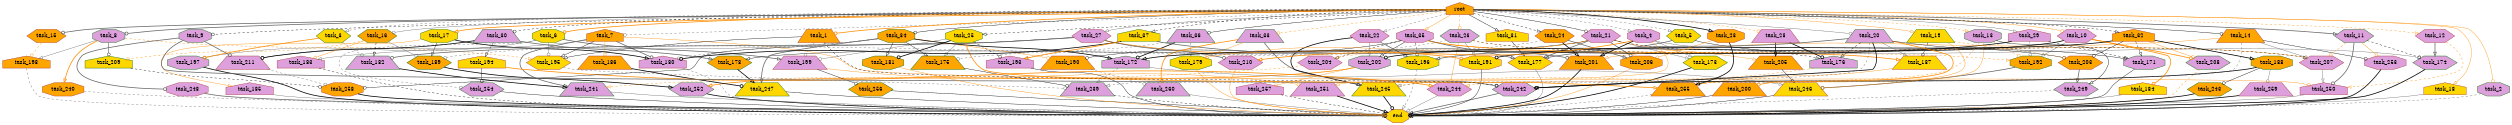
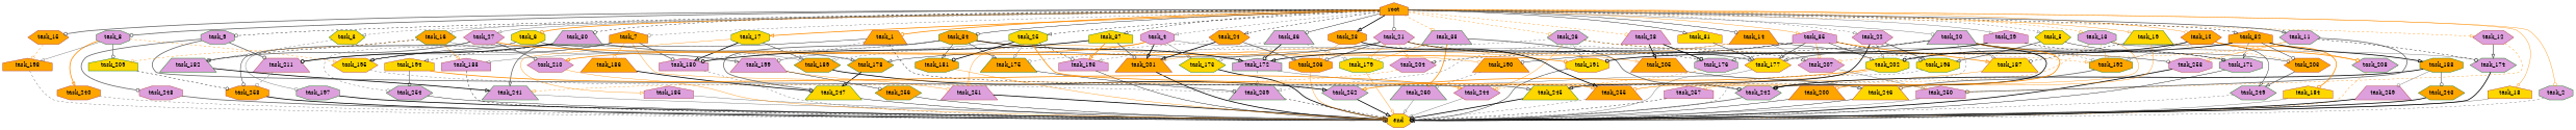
  digraph {
    node [color=brown fillcolor=plum shape=hexagon style=filled]
    edge [arrowhead=onormal color=black style=solid]
    task_8 [color=darkgreen shape=octagon]
    task_209 [color=darkgreen fillcolor=gold shape=house]
    task_240 [fillcolor=orange shape=octagon]
    task_198 [fillcolor=orange shape=house]
    task_195 [fillcolor=gold]
    task_258 [fillcolor=orange shape=octagon]
    end [fillcolor=gold shape=octagon]
    task_239 [color=darkgreen shape=trapezium]
    task_173 [color=darkgreen fillcolor=gold]
    task_189 [color=darkgreen fillcolor=orange]
    task_252 [color=darkgreen]
    task_17 [color=darkgreen fillcolor=gold shape=octagon]
    task_180 [shape=house]
    task_185 [shape=house]
    task_241 [color=darkgreen shape=trapezium]
    task_204
    task_242 [color=darkgreen]
-   task_35 [shape=octagon]
+   task_35 [shape=house]
    task_187 [fillcolor=gold shape=trapezium]
-   task_202 [color=darkgreen shape=octagon]
+   task_202 [color=darkgreen fillcolor=gold shape=octagon]
    task_177 [fillcolor=gold]
    task_196 [color=darkgreen fillcolor=gold shape=octagon]
    task_207
    task_190 [fillcolor=orange shape=trapezium]
    task_255 [fillcolor=orange shape=trapezium]
    task_257 [shape=house]
    task_250 [shape=house]
    task_260 [color=darkgreen shape=trapezium]
    task_26 [color=darkgreen]
    task_191 [fillcolor=gold shape=octagon]
    task_244
    task_192 [color=darkgreen fillcolor=orange shape=octagon]
    task_175 [color=darkgreen fillcolor=orange shape=trapezium]
    task_246 [fillcolor=gold shape=trapezium]
    task_15 [fillcolor=orange]
    task_178 [color=darkgreen fillcolor=orange]
    task_247 [color=darkgreen fillcolor=gold shape=trapezium]
    task_251 [shape=trapezium]
    task_211 [shape=trapezium]
    task_206 [fillcolor=orange shape=octagon]
    task_33 [color=darkgreen shape=trapezium]
    task_179 [color=darkgreen fillcolor=gold shape=octagon]
    task_186 [fillcolor=orange shape=trapezium]
    task_205 [fillcolor=orange shape=trapezium]
-   task_176 [color=darkgreen shape=house]
+   task_176 [color=darkgreen shape=octagon]
    task_245 [color=darkgreen fillcolor=gold shape=trapezium]
    task_13 [color=darkgreen shape=octagon]
    task_249 [color=darkgreen]
    task_22
    task_208 [color=darkgreen]
    task_5 [color=darkgreen fillcolor=gold]
    task_203 [fillcolor=orange]
    task_36 [color=darkgreen shape=trapezium]
    task_193 [shape=house]
    task_172 [color=darkgreen shape=house]
    task_200 [fillcolor=orange shape=trapezium]
    task_201 [fillcolor=orange shape=trapezium]
    task_6 [color=darkgreen fillcolor=gold shape=octagon]
    task_197 [color=darkgreen shape=octagon]
    task_254 [color=darkgreen]
    task_199 [shape=trapezium]
    task_256 [color=darkgreen fillcolor=orange]
    task_7 [fillcolor=orange shape=house]
    task_30 [color=darkgreen shape=trapezium]
    task_194 [fillcolor=gold shape=house]
    task_3 [color=darkgreen fillcolor=gold]
    task_182 [color=darkgreen shape=trapezium]
    task_188 [color=darkgreen fillcolor=orange shape=octagon]
    task_259 [shape=trapezium]
    task_243 [color=darkgreen fillcolor=orange]
    task_183 [shape=house]
    task_27
    task_210
    task_253 [shape=octagon]
    root [fillcolor=orange shape=house]
    task_12
    task_21
    task_18 [fillcolor=gold shape=house]
    task_31 [fillcolor=gold shape=house]
    task_9 [color=darkgreen shape=octagon]
    task_28 [shape=trapezium]
    task_34 [color=darkgreen fillcolor=orange shape=octagon]
-   task_10
+   task_10 [fillcolor=orange]
    task_2 [color=darkgreen shape=octagon]
    task_29 [shape=house]
    task_16 [color=darkgreen fillcolor=orange]
    task_14 [fillcolor=orange shape=trapezium]
    task_24 [fillcolor=orange]
    task_19 [color=darkgreen fillcolor=gold shape=trapezium]
    task_32 [fillcolor=orange shape=house]
    task_25 [color=darkgreen fillcolor=gold shape=octagon]
    task_4 [shape=octagon]
    task_23 [fillcolor=orange shape=octagon]
    task_37 [color=darkgreen fillcolor=gold shape=house]
    task_1 [fillcolor=orange shape=trapezium]
    task_20 [color=darkgreen shape=trapezium]
    task_11 [color=darkgreen]
    task_174 [color=darkgreen]
    task_248 [shape=octagon]
    task_181 [color=darkgreen fillcolor=orange shape=octagon]
    task_184 [fillcolor=gold shape=house]
    task_171 [color=darkgreen shape=octagon]
    task_8 -> task_209 [arrowhead=odot]
    task_8 -> task_240 [color=darkorange style=bold]
    task_8 -> task_198 [color=gray40]
    task_8 -> task_195 [color=darkorange style=dashed]
    task_209 -> task_258 [arrowhead=odot style=dashed]
    task_240 -> end [color=gray40 style=dashed]
    task_198 -> end [color=gray40 style=dashed]
    task_195 -> task_239 [arrowhead=odot color=gray40 style=dashed]
    task_258 -> end [arrowhead=odot style=bold]
    task_239 -> end [style=dashed]
    task_173 -> end [style=bold]
    task_189 -> task_252 [style=bold]
    task_252 -> end [style=bold]
    task_17 -> task_189
    task_17 -> task_180 [style=bold]
    task_17 -> task_185 [color=darkorange]
    task_180 -> end [color=gray40 style=dashed]
    task_185 -> end [color=gray40]
    task_241 -> end [arrowhead=odot color=gray40]
    task_204 -> task_241 [color=darkorange style=dashed]
    task_242 -> end [color=gray40 style=bold]
    task_35 -> task_204 [style=dashed]
    task_35 -> task_187 [color=darkorange style=bold]
    task_35 -> task_202
    task_35 -> task_177 [color=gray40 style=bold]
    task_35 -> task_196 [arrowhead=odot style=dashed]
    task_35 -> task_207 [arrowhead=odot color=darkorange]
    task_35 -> task_190 [arrowhead=odot]
    task_187 -> task_255 [arrowhead=odot color=darkorange]
    task_202 -> task_252 [color=darkorange style=bold]
    task_202 -> task_257 [arrowhead=odot color=darkorange]
    task_177 -> end [arrowhead=odot color=gray40]
    task_196 -> end [color=gray40 style=dashed]
    task_207 -> task_250 [color=gray40]
    task_190 -> task_260 [arrowhead=odot color=gray40 style=dashed]
    task_255 -> end [arrowhead=odot color=gray40 style=dashed]
    task_257 -> end [arrowhead=odot style=dashed]
    task_250 -> end [arrowhead=odot color=gray40]
    task_260 -> end [color=gray40]
    task_26 -> task_207 [style=dashed]
    task_26 -> task_191 [color=gray40]
    task_26 -> task_244 [arrowhead=odot color=darkorange]
    task_26 -> task_192 [color=darkorange style=dashed]
    task_26 -> task_175 [arrowhead=odot color=gray40 style=dashed]
    task_191 -> end
    task_244 -> end [color=gray40]
    task_192 -> task_246 [arrowhead=odot color=gray40 style=bold]
    task_175 -> task_239 [arrowhead=odot]
    task_246 -> end
    task_15 -> task_198 [arrowhead=odot color=darkorange style=dashed]
    task_178 -> task_247 [style=bold]
    task_247 -> end [arrowhead=odot]
    task_251 -> end [style=bold]
    task_211 -> task_258 [arrowhead=odot color=gray40 style=dashed]
    task_206 -> end [color=darkorange]
    task_33 -> task_242 [arrowhead=odot color=gray40 style=bold]
    task_33 -> task_260 [arrowhead=odot color=darkorange style=bold]
    task_33 -> task_179 [arrowhead=odot color=darkorange]
    task_179 -> end [color=darkorange]
    task_186 -> task_247 [arrowhead=odot style=bold]
    task_205 -> task_246
    task_176 -> task_245 [arrowhead=odot color=darkorange style=dashed]
    task_245 -> end [arrowhead=odot style=bold]
    task_13 -> task_255 [arrowhead=odot color=darkorange]
    task_13 -> task_244 [color=darkorange style=dashed]
    task_13 -> task_192 [arrowhead=odot color=darkorange style=dashed]
    task_13 -> task_249
    task_249 -> end [arrowhead=odot color=gray40 style=dashed]
    task_22 -> task_202 [color=gray40]
    task_22 -> task_196 [color=gray40 style=bold]
    task_22 -> task_245 [style=bold]
    task_208 -> end [arrowhead=odot color=darkorange style=dashed]
    task_5 -> task_196 [color=gray40 style=bold]
    task_5 -> task_203 [arrowhead=odot]
    task_203 -> task_249 [color=gray40 style=bold]
    task_36 -> task_179 [color=gray40 style=dashed]
    task_36 -> task_193 [color=gray40 style=dashed]
    task_36 -> task_172 [arrowhead=odot style=bold]
    task_193 -> end [arrowhead=odot]
    task_172 -> task_239 [color=gray40 style=dashed]
    task_172 -> task_246 [color=gray40]
    task_200 -> end [arrowhead=odot]
    task_201 -> end [style=bold]
    task_6 -> task_195 [arrowhead=odot color=gray40]
    task_6 -> task_197 [arrowhead=odot color=gray40]
    task_6 -> task_254 [arrowhead=odot color=gray40 style=dashed]
    task_6 -> task_199 [color=gray40 style=bold]
    task_197 -> end [arrowhead=odot style=bold]
    task_254 -> end [arrowhead=odot]
    task_199 -> task_251 [arrowhead=odot color=darkorange]
    task_199 -> task_256 [arrowhead=odot]
    task_256 -> end [arrowhead=odot]
    task_7 -> task_195
    task_7 -> task_180 [arrowhead=odot color=gray40 style=bold]
    task_7 -> task_241 [color=gray40 style=bold]
    task_7 -> task_250 [arrowhead=odot color=darkorange]
    task_7 -> task_211 [arrowhead=odot color=gray40]
    task_7 -> task_186 [arrowhead=odot color=darkorange]
    task_30 -> task_178 [color=gray40 style=bold]
    task_30 -> task_211 [arrowhead=odot style=bold]
    task_30 -> task_194 [style=dashed]
    task_194 -> task_244 [color=darkorange style=bold]
    task_194 -> task_254 [arrowhead=odot]
-   task_3 -> task_197 [arrowhead=odot color=darkorange style=bold]
    task_3 -> task_182 [arrowhead=odot color=gray40 style=dashed]
    task_182 -> task_241 [style=bold]
    task_188 -> task_242 [style=bold]
    task_188 -> task_259 [arrowhead=odot color=gray40]
    task_188 -> task_243 [arrowhead=odot]
    task_259 -> end [style=bold]
    task_243 -> end [style=bold]
    task_183 -> end [arrowhead=odot style=dashed]
    task_27 -> task_258 [arrowhead=odot]
    task_27 -> task_191 [arrowhead=odot color=darkorange style=bold]
    task_27 -> task_182 [arrowhead=odot color=gray40 style=bold]
    task_27 -> task_210 [arrowhead=odot color=gray40 style=bold]
    task_210 -> end [arrowhead=odot color=darkorange]
    task_253 -> end [style=bold]
    root -> task_8 [arrowhead=odot color=gray40 style=bold]
    root -> task_17 [color=darkorange style=bold]
    root -> task_35 [color=darkorange]
    root -> task_26 [arrowhead=odot color=darkorange style=dashed]
    root -> task_15 [arrowhead=odot color=gray40 style=bold]
    root -> task_33 [arrowhead=odot color=darkorange style=dashed]
    root -> task_13 [color=darkorange style=dashed]
    root -> task_22 [color=gray40 style=dashed]
    root -> task_5 [color=gray40 style=dashed]
    root -> task_36 [arrowhead=odot]
    root -> task_6 [arrowhead=odot color=darkorange style=bold]
    root -> task_7 [arrowhead=odot color=gray40 style=dashed]
    root -> task_30 [arrowhead=odot style=dashed]
    root -> task_3 [color=gray40 style=dashed]
    root -> task_27 [color=gray40]
    root -> task_12 [color=darkorange style=dashed]
    root -> task_21 [arrowhead=odot]
    root -> task_18 [color=darkorange]
    root -> task_31
    root -> task_9 [arrowhead=odot style=dashed]
    root -> task_28 [arrowhead=odot color=darkorange style=dashed]
    root -> task_34 [arrowhead=odot]
    root -> task_10 [arrowhead=odot color=darkorange]
    root -> task_2 [arrowhead=odot color=darkorange]
    root -> task_29 [color=gray40]
    root -> task_16 [arrowhead=odot color=gray40]
    root -> task_14 [arrowhead=odot]
    root -> task_24 [style=dashed]
    root -> task_19 [color=darkorange]
    root -> task_32 [style=dashed]
    root -> task_25 [style=dashed]
    root -> task_4 [color=gray40 style=dashed]
    root -> task_23 [style=bold]
    root -> task_37 [style=dashed]
    root -> task_1 [arrowhead=odot color=darkorange style=bold]
    root -> task_20 [arrowhead=odot color=gray40]
    root -> task_11 [color=gray40 style=bold]
    task_12 -> task_250 [color=darkorange style=dashed]
    task_12 -> task_174 [color=gray40 style=bold]
    task_21 -> task_173 [color=gray40]
    task_21 -> task_204 [color=darkorange style=dashed]
    task_21 -> task_177 [color=gray40 style=bold]
    task_21 -> task_178
    task_21 -> task_206 [arrowhead=odot color=gray40 style=bold]
    task_21 -> task_179 [arrowhead=odot color=darkorange]
    task_21 -> task_205 [color=darkorange]
    task_21 -> task_176 [style=dashed]
    task_18 -> end [color=gray40]
    task_31 -> task_177
    task_9 -> task_211 [arrowhead=odot color=gray40 style=bold]
    task_9 -> task_245 [color=gray40 style=bold]
    task_9 -> task_248 [arrowhead=odot color=gray40 style=bold]
    task_28 -> task_205 [style=bold]
    task_28 -> task_176 [arrowhead=odot style=bold]
    task_34 -> task_180 [arrowhead=odot color=gray40 style=dashed]
    task_34 -> task_190 [arrowhead=odot color=darkorange]
    task_34 -> task_175
    task_34 -> task_247 [color=gray40 style=bold]
    task_34 -> task_172 [style=bold]
    task_34 -> task_183 [color=gray40]
    task_34 -> task_181
    task_10 -> task_202 [arrowhead=odot style=bold]
    task_10 -> task_192 [color=gray40]
    task_10 -> task_208 [arrowhead=odot color=darkorange style=bold]
    task_10 -> task_184 [arrowhead=odot color=darkorange style=bold]
    task_2 -> end [color=gray40 style=dashed]
    task_29 -> task_192 [arrowhead=odot color=gray40 style=dashed]
    task_29 -> task_172 [style=bold]
    task_29 -> task_171 [style=dashed]
    task_16 -> task_209 [arrowhead=odot color=darkorange style=dashed]
    task_16 -> task_189 [arrowhead=odot color=gray40]
    task_16 -> task_182 [style=dashed]
    task_16 -> task_183 [color=darkorange]
    task_14 -> task_239 [color=gray40 style=dashed]
    task_14 -> task_207 [arrowhead=odot color=gray40]
    task_14 -> task_201 [color=darkorange]
    task_14 -> task_253 [arrowhead=odot]
    task_24 -> task_189 [arrowhead=odot color=gray40 style=dashed]
    task_24 -> task_206 [color=gray40 style=bold]
    task_24 -> task_201 [style=bold]
    task_19 -> task_187 [arrowhead=odot style=dashed]
    task_19 -> task_246 [arrowhead=odot color=darkorange]
    task_19 -> task_203 [arrowhead=odot color=darkorange style=dashed]
    task_32 -> task_191 [arrowhead=odot style=bold]
    task_32 -> task_208 [arrowhead=odot color=darkorange]
    task_32 -> task_203 [arrowhead=odot]
    task_32 -> task_188 [style=bold]
    task_32 -> task_171 [style=dashed]
    task_25 -> task_255 [color=darkorange style=bold]
    task_25 -> task_175 [color=gray40]
    task_25 -> task_193 [arrowhead=odot style=dashed]
    task_25 -> task_199 [arrowhead=odot color=gray40]
    task_25 -> task_181 [arrowhead=odot style=bold]
    task_4 -> task_173 [color=gray40]
    task_4 -> task_251 [color=darkorange]
    task_4 -> task_201 [style=bold]
    task_4 -> task_210 [color=darkorange style=bold]
    task_4 -> task_174 [arrowhead=odot color=gray40]
    task_23 -> task_255 [style=bold]
    task_23 -> task_206 [arrowhead=odot color=darkorange]
    task_37 -> task_180 [arrowhead=odot style=bold]
    task_37 -> task_193 [color=darkorange style=bold]
    task_37 -> task_201 [arrowhead=odot color=gray40 style=bold]
    task_1 -> task_195
    task_1 -> task_242 [arrowhead=odot style=dashed]
    task_1 -> task_199 [arrowhead=odot color=gray40 style=dashed]
    task_20 -> task_242 [arrowhead=odot style=bold]
    task_20 -> task_187 [color=gray40]
    task_20 -> task_177 [color=gray40 style=bold]
    task_20 -> task_176 [style=dashed]
    task_20 -> task_245 [color=gray40 style=dashed]
    task_20 -> task_200 [arrowhead=odot color=darkorange style=bold]
    task_20 -> task_171 [arrowhead=odot]
    task_11 -> task_207 [arrowhead=odot color=darkorange style=dashed]
    task_11 -> task_250 [arrowhead=odot color=gray40 style=bold]
    task_11 -> task_253 [arrowhead=odot color=darkorange]
    task_11 -> task_174 [arrowhead=odot style=dashed]
    task_174 -> end [arrowhead=odot style=bold]
    task_248 -> end [arrowhead=odot color=gray40 style=bold]
    task_181 -> end [color=darkorange]
    task_184 -> end [color=gray40]
    task_171 -> end [arrowhead=odot]
  }
